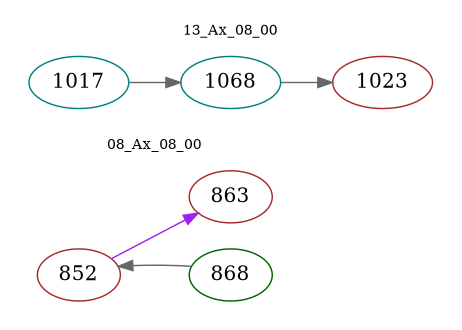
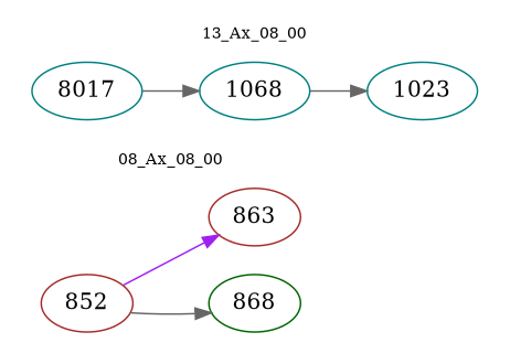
  digraph {
    rankdir=LR
    node [color=teal]
    edge [color=gray40]
    n1 [color=brown label=852]
    n2 [color=darkgreen label=868]
    n3 [color=brown label=863]
-   n4 [label=1017]
+   n4 [label=8017]
    n5 [label=1068]
-   n6 [color=brown label=1023]
+   n6 [label=1023]
    subgraph cluster_1 {
      color=white
      fontsize=10
      label="08_Ax_08_00"
      n1
      n2
      n3
    }
    subgraph cluster_2 {
      color=white
      fontsize=10
      label="13_Ax_08_00"
      n4
      n5
      n6
    }
-   n2 -> n1
+   n1 -> n2
    n1 -> n3 [color=purple]
    n4 -> n5
    n5 -> n6
  }
